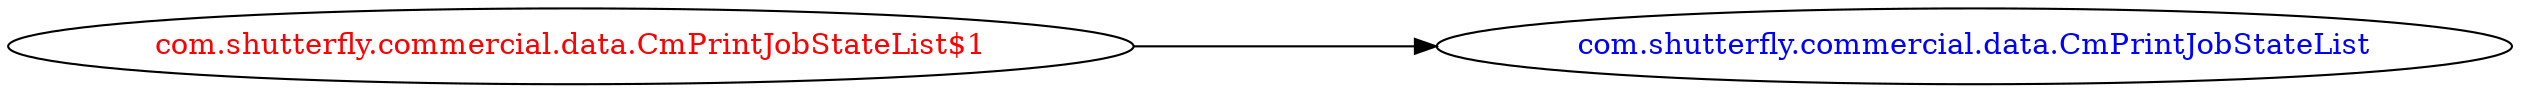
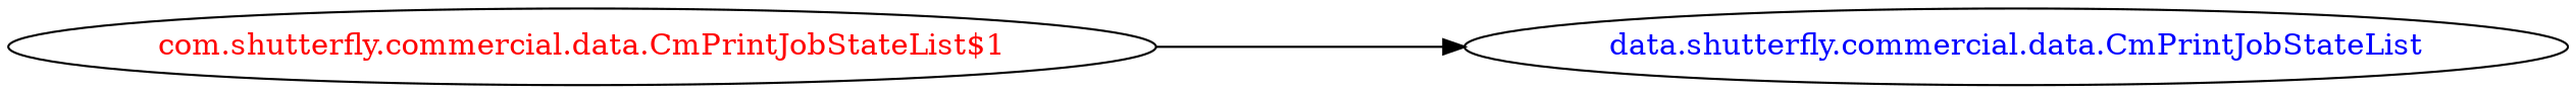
  digraph {
    concentrate=true
    rankdir=LR
    ranksep=2.0
    splines=ortho
    "com.shutterfly.commercial.data.CmPrintJobStateList$1" [fontcolor=red]
-   "com.shutterfly.commercial.data.CmPrintJobStateList" [fontcolor=blue]
+   "com.shutterfly.commercial.data.CmPrintJobStateList" [fontcolor=blue label="data.shutterfly.commercial.data.CmPrintJobStateList"]
    "com.shutterfly.commercial.data.CmPrintJobStateList$1" -> "com.shutterfly.commercial.data.CmPrintJobStateList"
  }
